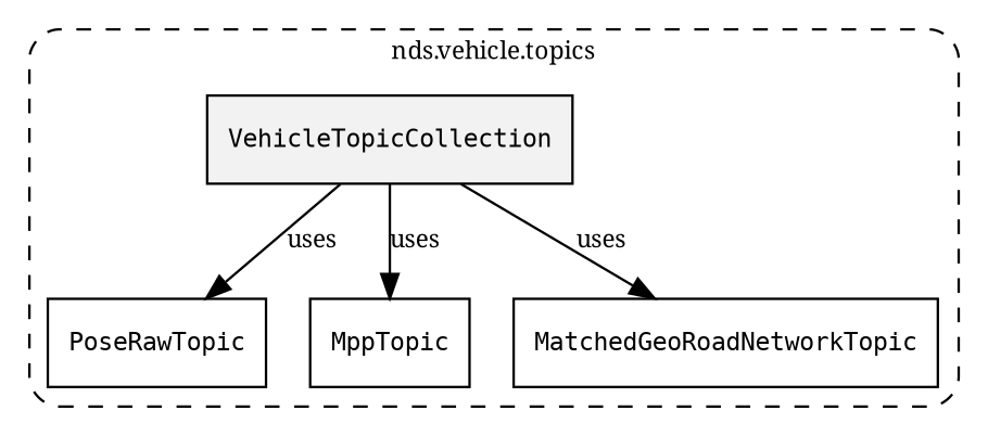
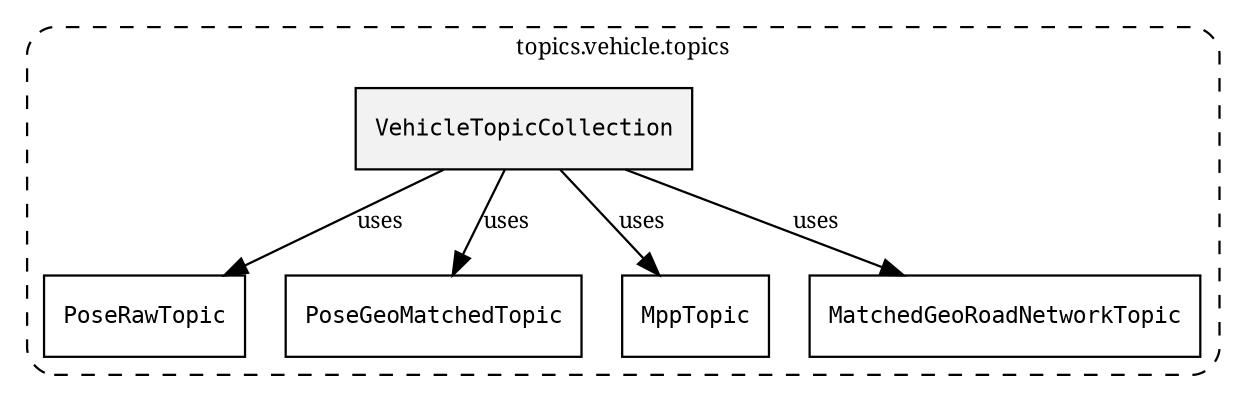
  digraph {
    fontname="Noto Serif"
    fontsize=10
    rankdir=TB
    node [fontname="Noto Serif" fontsize=10 shape=box]
    edge [fontname="Noto Serif" fontsize=10]
    n1 [fillcolor="#0000000D" label=<<font face="monospace"><table align="center" border="0" cellspacing="0" cellpadding="0"><tr><td href="../../../content/packages/nds.vehicle.topics.html#Pubsub-VehicleTopicCollection" title="Pubsub defined in nds.vehicle.topics">VehicleTopicCollection</td></tr></table></font>> style=filled]
    n2 [label=<<font face="monospace"><table align="center" border="0" cellspacing="0" cellpadding="0"><tr><td href="../../../content/packages/nds.vehicle.topics.html#Structure-PoseRawTopic" title="Structure defined in nds.vehicle.topics">PoseRawTopic</td></tr></table></font>>]
+   n3 [label=<<font face="monospace"><table align="center" border="0" cellspacing="0" cellpadding="0"><tr><td href="../../../content/packages/nds.vehicle.topics.html#Structure-PoseGeoMatchedTopic" title="Structure defined in nds.vehicle.topics">PoseGeoMatchedTopic</td></tr></table></font>>]
    n4 [label=<<font face="monospace"><table align="center" border="0" cellspacing="0" cellpadding="0"><tr><td href="../../../content/packages/nds.vehicle.topics.html#Structure-MppTopic" title="Structure defined in nds.vehicle.topics">MppTopic</td></tr></table></font>>]
    n5 [label=<<font face="monospace"><table align="center" border="0" cellspacing="0" cellpadding="0"><tr><td href="../../../content/packages/nds.vehicle.topics.html#Structure-MatchedGeoRoadNetworkTopic" title="Structure defined in nds.vehicle.topics">MatchedGeoRoadNetworkTopic</td></tr></table></font>>]
    subgraph cluster_1 {
-     label="nds.vehicle.topics"
+     label="topics.vehicle.topics"
      style="dashed, rounded"
      n1
      n2
+     n3
      n4
      n5
    }
    n1 -> n2 [label=uses]
+   n1 -> n3 [label=uses]
    n1 -> n4 [label=uses]
    n1 -> n5 [label=uses]
  }
